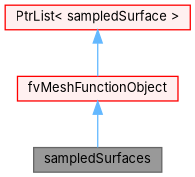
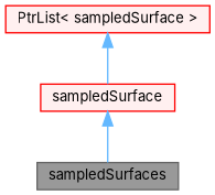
  digraph {
    fontname=Inter
    node [color=red fillcolor="#FFF0F0" fontname=Inter fontsize=10 shape=box style=filled]
    edge [color=steelblue1 dir=back fontname=Inter fontsize=10 labelfontname=Helvetica labelfontsize=10 style=solid]
    n1 [color=gray40 fillcolor=grey60 fontcolor=black height=0.2 label=sampledSurfaces width=0.4]
-   n2 [height=0.2 label=fvMeshFunctionObject width=0.4]
+   n2 [height=0.2 label=sampledSurface width=0.4]
    n3 [height=0.2 label="PtrList\< sampledSurface \>" width=0.4]
    n2 -> n1
    n3 -> n2
  }
